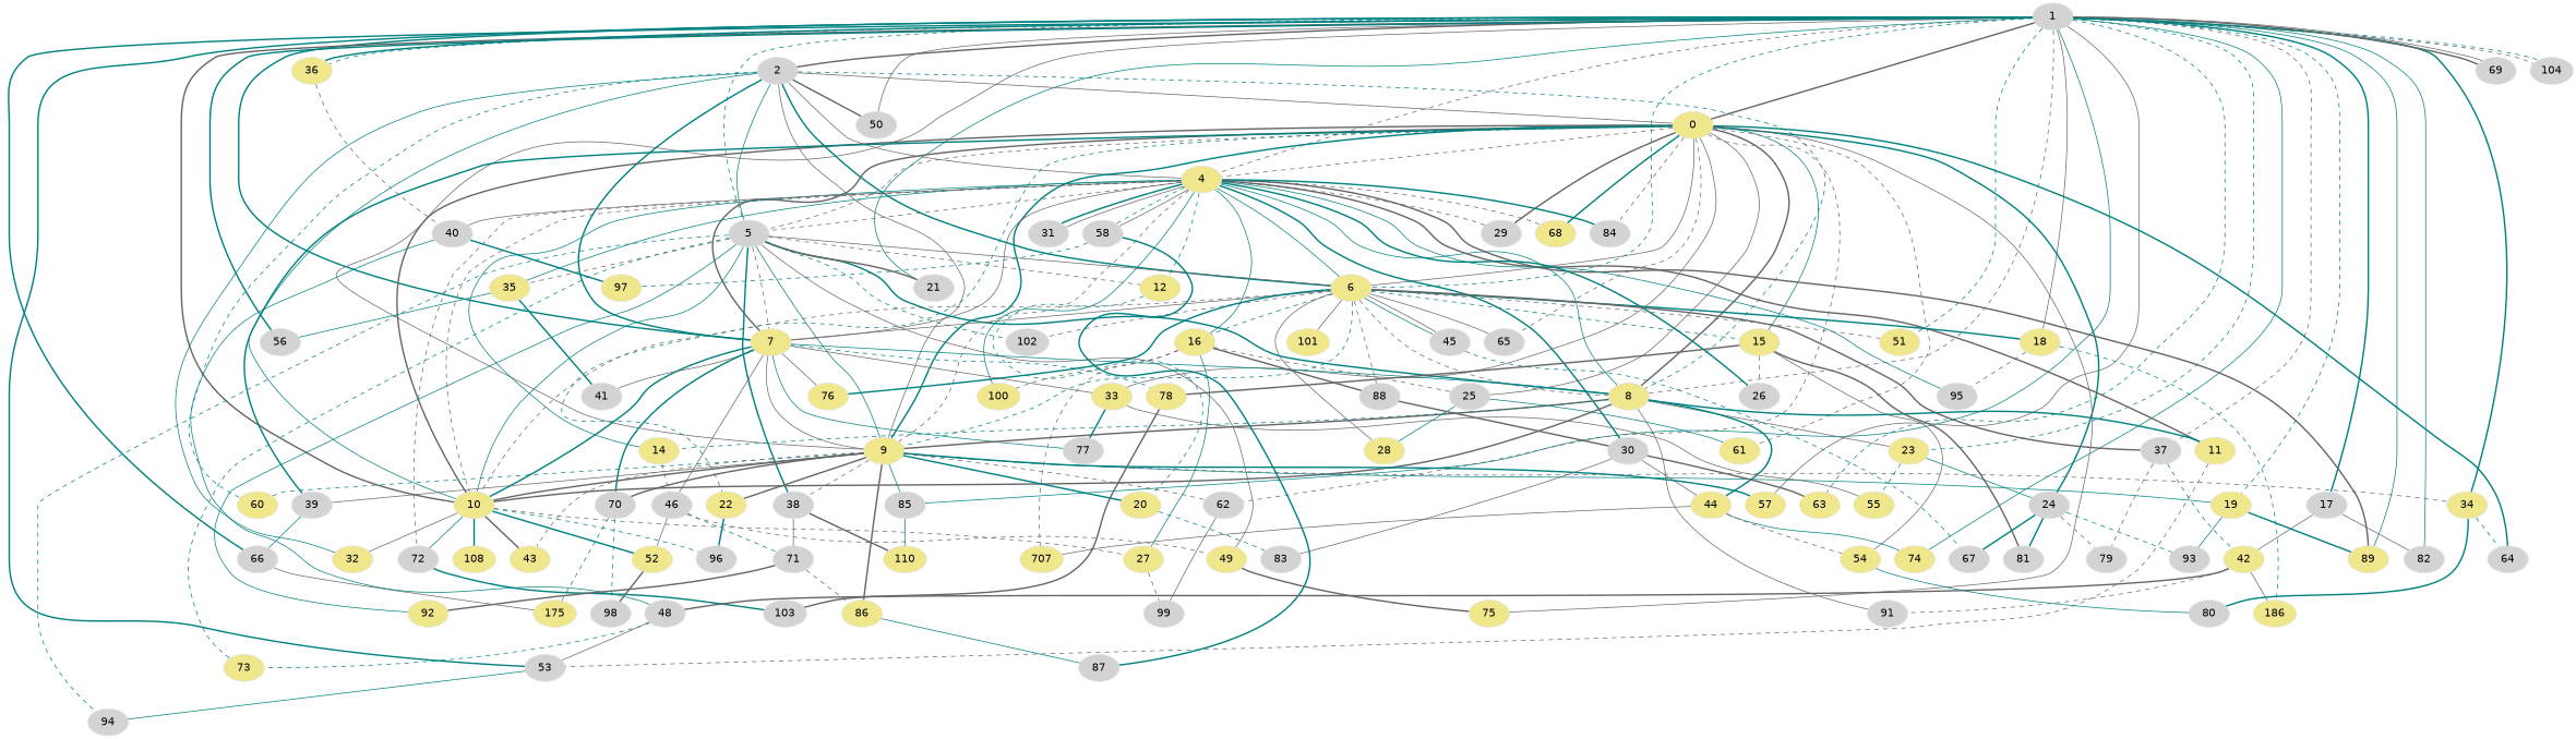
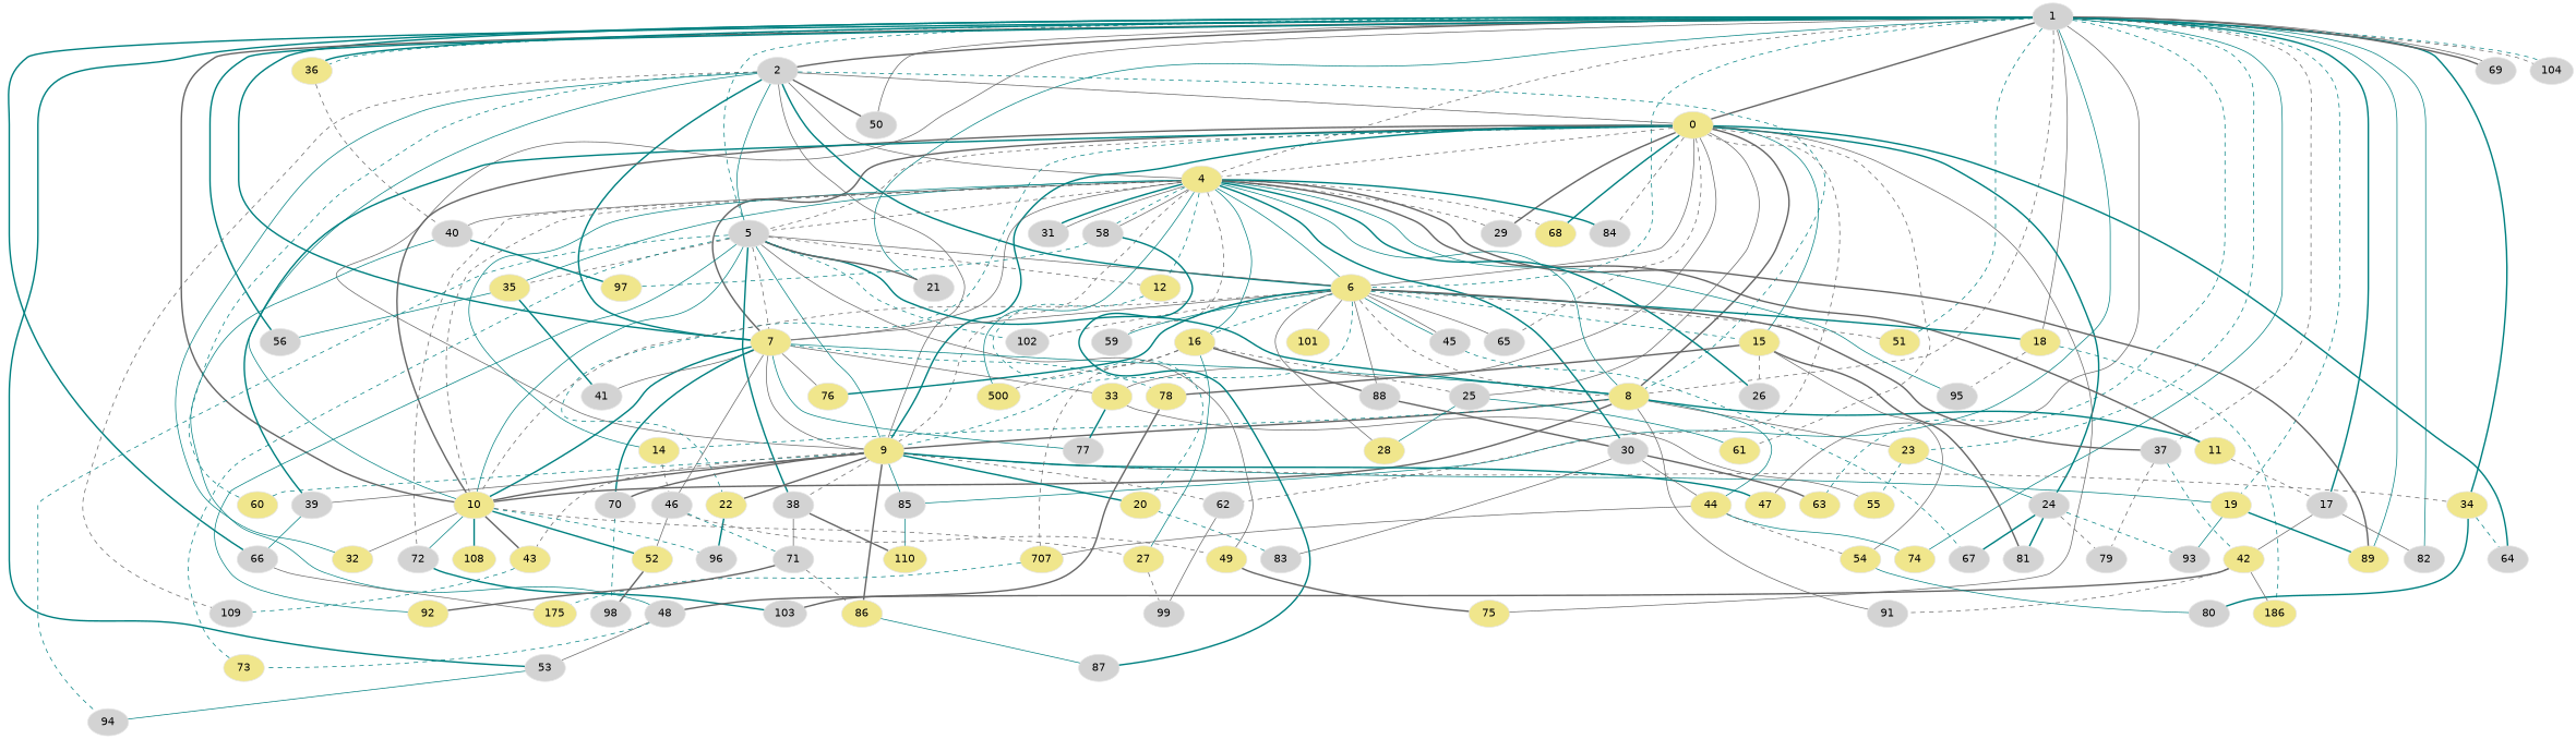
  graph {
    fontname="DejaVu Sans"
    node [color=gray90 fillcolor=lightgrey fontname="DejaVu Sans" style=filled]
    edge [color=gray40 fontname="DejaVu Sans" style=solid]
    1
    2
    n3 [fillcolor=khaki label=0]
    4 [fillcolor=khaki]
    5
    6 [fillcolor=khaki]
    7 [fillcolor=khaki]
    8 [fillcolor=khaki]
    9 [fillcolor=khaki]
    10 [fillcolor=khaki]
    17
    18 [fillcolor=khaki]
    19 [fillcolor=khaki]
    21
    23 [fillcolor=khaki]
    34 [fillcolor=khaki]
    36 [fillcolor=khaki]
    37
-   47 [fillcolor=khaki label=57]
+   47 [fillcolor=khaki]
    50
    51 [fillcolor=khaki]
    53
    56
    63 [fillcolor=khaki]
    66
    69
    74 [fillcolor=khaki]
    82
    85
    104
    89 [fillcolor=khaki]
    32 [fillcolor=khaki]
    60 [fillcolor=khaki]
+   109
    15 [fillcolor=khaki]
    22 [fillcolor=khaki]
    24
    25
    29
    33 [fillcolor=khaki]
    39
    61 [fillcolor=khaki]
    62
    64
    65
    68 [fillcolor=khaki]
    75 [fillcolor=khaki]
    84
    11 [fillcolor=khaki]
    12 [fillcolor=khaki]
    14 [fillcolor=khaki]
    16 [fillcolor=khaki]
    26
    30
    31
    35 [fillcolor=khaki]
    40
    58
+   59
    72
    95
-   100 [fillcolor=khaki]
+   100 [fillcolor=khaki label=500]
    38
    49 [fillcolor=khaki]
    73 [fillcolor=khaki]
    92 [fillcolor=khaki]
    94
    102
    101 [fillcolor=khaki]
    28 [fillcolor=khaki]
    45
    76 [fillcolor=khaki]
    88
    41
    46
    70
    77
    78 [fillcolor=khaki]
    44 [fillcolor=khaki]
    91
    20 [fillcolor=khaki]
    43 [fillcolor=khaki]
    86 [fillcolor=khaki]
    27 [fillcolor=khaki]
    52 [fillcolor=khaki]
    96
    108 [fillcolor=khaki]
    42 [fillcolor=khaki]
    n89 [fillcolor=khaki label=186]
    93
    55 [fillcolor=khaki]
    80
    79
    n94 [fillcolor=khaki label=175]
    110 [fillcolor=khaki]
    54 [fillcolor=khaki]
    81
    67
    99
    n100 [fillcolor=khaki label=707]
    83
    48
    97 [fillcolor=khaki]
    87
    103
    71
    98
    1 -- 2 [style=bold]
    1 -- n3 [style=bold]
    1 -- 4 [style=dashed]
    1 -- 5 [color=teal style=dashed]
    1 -- 6 [color=teal style=dashed]
    1 -- 7 [color=teal style=bold]
    1 -- 8 [style=dashed]
    1 -- 9
    1 -- 10 [style=bold]
    1 -- 17 [color=teal style=bold]
    1 -- 18
    1 -- 19 [color=teal style=dashed]
    1 -- 21 [color=teal]
    1 -- 23 [color=teal style=dashed]
    1 -- 34 [color=teal style=bold]
    1 -- 36 [color=teal style=bold]
    1 -- 36 [color=teal style=dashed]
    1 -- 37 [style=dashed]
    1 -- 47
    1 -- 50
    1 -- 51 [color=teal style=dashed]
    1 -- 53 [color=teal style=bold]
    1 -- 56 [color=teal style=bold]
    1 -- 63 [color=teal style=dashed]
    1 -- 66 [color=teal style=bold]
    1 -- 69 [style=bold]
    1 -- 69
    1 -- 74 [color=teal]
    1 -- 82 [color=teal]
    1 -- 85 [color=teal]
    1 -- 104 [style=dashed]
    1 -- 104 [color=teal style=dashed]
    1 -- 89 [color=teal]
    2 -- n3
    2 -- 4
    2 -- 5 [color=teal]
    2 -- 6 [color=teal style=bold]
    2 -- 7 [color=teal style=bold]
    2 -- 8 [color=teal style=dashed]
    2 -- 9
    2 -- 10 [color=teal]
    2 -- 50 [style=bold]
    2 -- 32 [color=teal]
    2 -- 60 [color=teal style=dashed]
+   2 -- 109 [style=dashed]
    n3 -- 4 [style=dashed]
    n3 -- 5 [style=dashed]
    n3 -- 6
    n3 -- 7 [style=bold]
    n3 -- 8 [style=bold]
    n3 -- 9 [color=teal style=bold]
    n3 -- 10 [style=bold]
    n3 -- 15 [color=teal]
    n3 -- 22 [color=teal style=dashed]
    n3 -- 24 [color=teal style=bold]
    n3 -- 25
    n3 -- 29 [style=bold]
    n3 -- 33
    n3 -- 39 [color=teal style=bold]
    n3 -- 61 [style=dashed]
    n3 -- 62 [style=dashed]
    n3 -- 64 [color=teal style=bold]
    n3 -- 65 [style=dashed]
    n3 -- 68 [color=teal style=bold]
    n3 -- 75
    n3 -- 84 [style=dashed]
    4 -- 5 [style=dashed]
    4 -- 6 [color=teal]
    4 -- 7
    4 -- 8 [color=teal]
    4 -- 9 [style=dashed]
    4 -- 10 [style=dashed]
    4 -- 89 [style=bold]
    4 -- 29 [style=dashed]
    4 -- 68 [style=dashed]
    4 -- 84 [color=teal style=bold]
    4 -- 11 [style=bold]
    4 -- 12 [color=teal style=dashed]
    4 -- 14 [color=teal]
    4 -- 16 [color=teal]
    4 -- 26 [color=teal style=bold]
    4 -- 30 [color=teal style=bold]
    4 -- 31 [color=teal style=bold]
    4 -- 31
    4 -- 35 [color=teal]
    4 -- 40
    4 -- 58 [color=teal style=dashed]
    4 -- 58
+   4 -- 59 [style=dashed]
    4 -- 72 [style=dashed]
    4 -- 95 [color=teal]
    4 -- 100 [color=teal]
    5 -- 6
    5 -- 7 [style=dashed]
    5 -- 8 [color=teal style=bold]
    5 -- 9 [color=teal]
    5 -- 10 [color=teal]
    5 -- 21 [style=bold]
    5 -- 12 [style=dashed]
    5 -- 35 [style=dashed]
    5 -- 38 [color=teal style=bold]
    5 -- 49
    5 -- 73 [color=teal style=dashed]
    5 -- 92 [color=teal]
    5 -- 94 [color=teal style=dashed]
    5 -- 102 [color=teal style=dashed]
    6 -- 7
    6 -- 8 [style=dashed]
    6 -- 9 [color=teal style=dashed]
    6 -- 10 [style=dashed]
    6 -- 18 [color=teal style=bold]
    6 -- 37 [style=bold]
    6 -- 51 [style=dashed]
    6 -- 15 [color=teal style=dashed]
    6 -- 65
    6 -- 16 [color=teal style=dashed]
+   6 -- 59 [color=teal]
    6 -- 102 [style=dashed]
    6 -- 101
    6 -- 28
    6 -- 45 [color=teal]
    6 -- 45
    6 -- 76 [color=teal style=bold]
-   6 -- 88 [style=dashed]
+   6 -- 88
    7 -- 8 [color=teal]
    7 -- 9
    7 -- 10 [color=teal style=bold]
    7 -- 33
    7 -- 76
    7 -- 41
    7 -- 46
    7 -- 70 [color=teal style=bold]
    7 -- 77 [color=teal]
    7 -- 78 [color=teal style=dashed]
    8 -- 9 [style=bold]
    8 -- 10 [style=bold]
    8 -- 23
    8 -- 11 [color=teal style=bold]
    8 -- 14 [color=teal style=dashed]
-   8 -- 44 [color=teal style=bold]
+   8 -- 44 [color=teal]
    8 -- 91
    9 -- 10 [style=bold]
    9 -- 19 [color=teal]
    9 -- 34 [style=dashed]
    9 -- 47 [color=teal style=bold]
    9 -- 85 [color=teal]
    9 -- 60 [color=teal style=dashed]
    9 -- 22 [style=bold]
    9 -- 39
    9 -- 62 [style=dashed]
    9 -- 38 [style=dashed]
    9 -- 70 [style=bold]
    9 -- 20 [color=teal style=bold]
    9 -- 43 [style=dashed]
    9 -- 86 [style=bold]
    10 -- 32
    10 -- 72 [color=teal]
    10 -- 43 [style=bold]
    10 -- 27 [style=dashed]
    10 -- 52 [color=teal style=bold]
    10 -- 96 [color=teal style=dashed]
    10 -- 108 [color=teal style=bold]
    17 -- 82
    17 -- 42
    18 -- 95 [style=dashed]
    18 -- n89 [color=teal style=dashed]
    19 -- 89 [color=teal style=bold]
    19 -- 93 [color=teal]
    23 -- 24 [color=teal]
    23 -- 55 [color=teal style=dashed]
    34 -- 64 [color=teal style=dashed]
    34 -- 80 [color=teal style=bold]
    36 -- 40 [style=dashed]
    37 -- 42 [color=teal style=dashed]
    37 -- 79 [style=dashed]
    53 -- 94 [color=teal]
    66 -- n94
    85 -- 110 [color=teal]
    15 -- 26 [style=dashed]
    15 -- 78 [style=bold]
    15 -- 54
    15 -- 81 [style=bold]
    22 -- 96 [color=teal style=bold]
    24 -- 93 [color=teal style=dashed]
    24 -- 79 [style=dashed]
    24 -- 81 [color=teal style=bold]
    24 -- 67 [color=teal style=bold]
    25 -- 61 [color=teal]
    25 -- 28 [color=teal]
    33 -- 77 [color=teal style=bold]
    33 -- 55
    39 -- 66 [color=teal]
    62 -- 99
-   11 -- 53 [style=dashed]
+   11 -- 17 [style=dashed]
    12 -- 20 [color=teal style=dashed]
    14 -- 46 [style=dashed]
    16 -- 25 [style=dashed]
    16 -- 100 [style=dashed]
    16 -- 88 [style=bold]
    16 -- 27 [color=teal]
    16 -- n100 [style=dashed]
    30 -- 63 [style=bold]
    30 -- 44
    30 -- 83
    35 -- 56 [color=teal]
    35 -- 41 [color=teal style=bold]
    40 -- 48 [color=teal]
    40 -- 97 [color=teal style=bold]
    58 -- 97 [color=teal style=dashed]
    58 -- 87 [color=teal style=bold]
    72 -- 103 [color=teal style=bold]
    38 -- 110 [style=bold]
    38 -- 71
    49 -- 75 [style=bold]
    45 -- 67 [color=teal style=dashed]
    88 -- 30 [style=bold]
    46 -- 49 [style=dashed]
    46 -- 52
    46 -- 71 [color=teal style=dashed]
-   70 -- n94 [color=teal style=dashed]
+   n100 -- n94 [color=teal style=dashed]
    70 -- 98 [color=teal style=dashed]
    78 -- 103 [style=bold]
    44 -- 74 [color=teal]
    44 -- 54 [style=dashed]
    44 -- n100
    20 -- 83 [color=teal style=dashed]
+   43 -- 109 [color=teal style=dashed]
    86 -- 87 [color=teal]
    27 -- 99 [style=dashed]
    52 -- 98 [style=bold]
    42 -- 91 [style=dashed]
    42 -- n89
    42 -- 48 [style=bold]
    54 -- 80 [color=teal]
    48 -- 53
    48 -- 73 [color=teal style=dashed]
    71 -- 92 [style=bold]
    71 -- 86 [style=dashed]
  }
